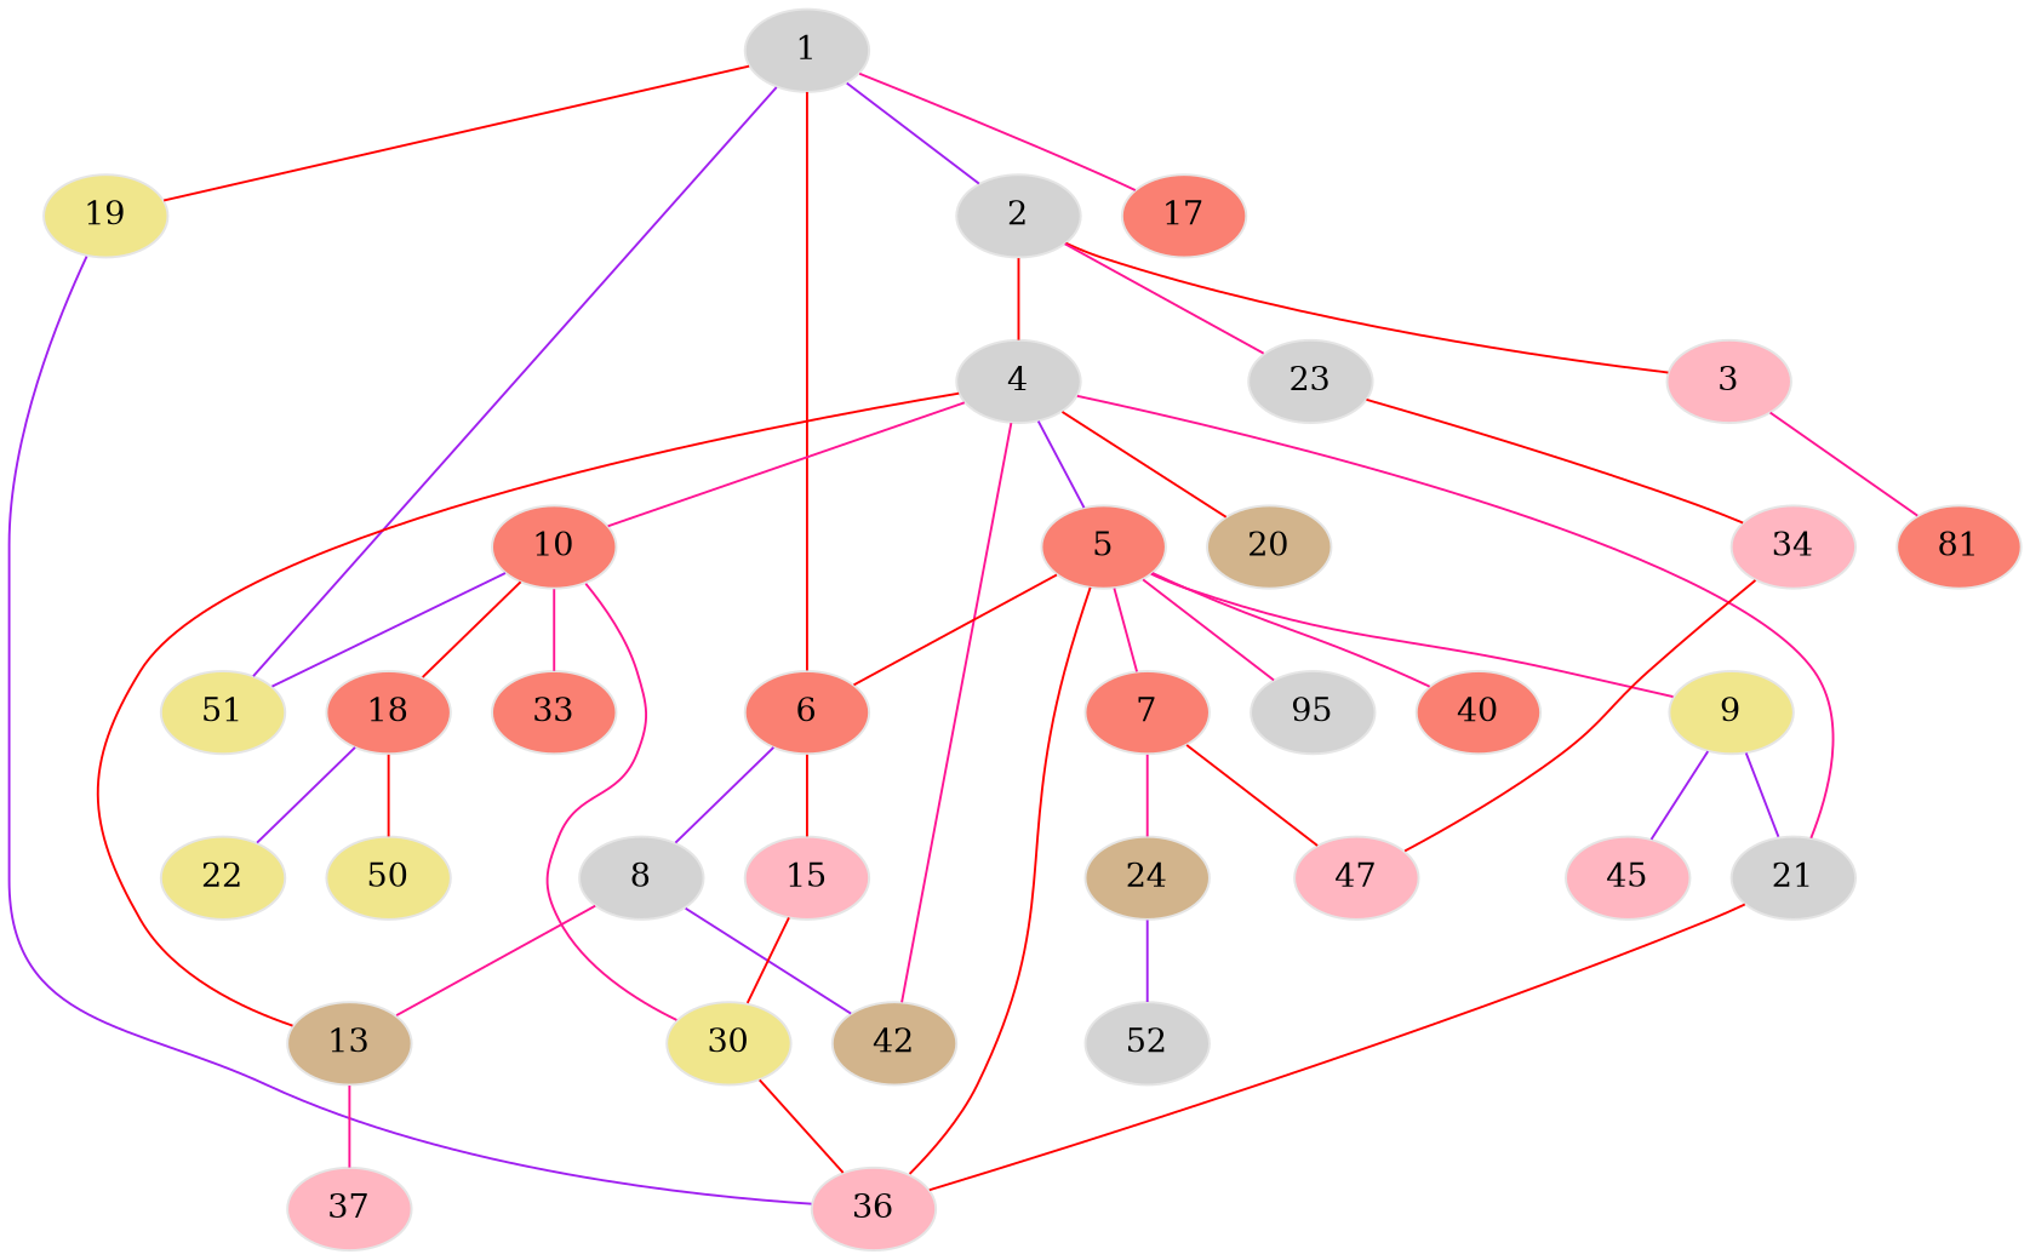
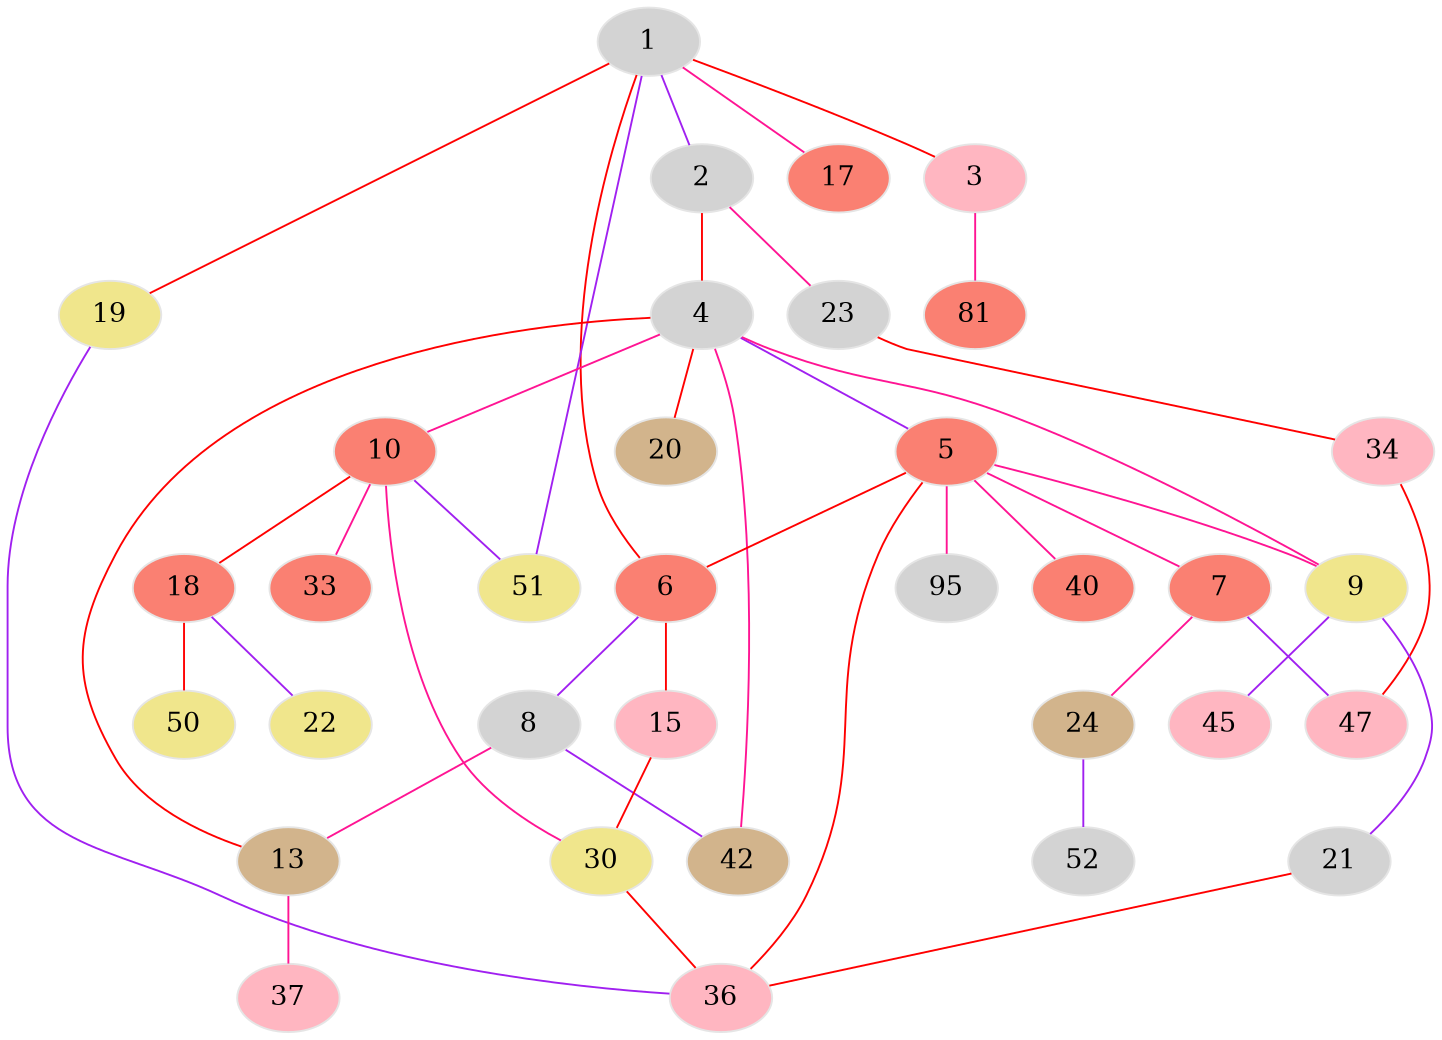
  graph {
    node [color=gray90 fillcolor=salmon style=filled]
    edge [color=red]
    1 [fillcolor=lightgrey super="+16"]
    2 [fillcolor=lightgrey super="+44"]
    6
    17 [super="+39"]
    19 [fillcolor=khaki]
    51 [fillcolor=khaki]
    4 [fillcolor=lightgrey super="+35"]
    3 [fillcolor=lightpink super="+28"]
    23 [fillcolor=lightgrey]
    5 [super="+14"]
    10 [super="+12"]
    13 [fillcolor=tan super="+26"]
    20 [fillcolor=tan]
    21 [fillcolor=lightgrey]
    42 [fillcolor=tan]
    8 [fillcolor=lightgrey super="+11"]
    15 [fillcolor=lightpink super="+49"]
    36 [fillcolor=lightpink super="+43"]
    n19 [label=81]
    34 [fillcolor=lightpink super="+53"]
    7
    9 [fillcolor=khaki super="+29"]
    n23 [fillcolor=lightgrey label=95 super="+41"]
    40
    18 [super="+32"]
    30 [fillcolor=khaki super="+46"]
    33
    37 [fillcolor=lightpink]
    24 [fillcolor=tan super="+38"]
    47 [fillcolor=lightpink]
    45 [fillcolor=lightpink]
    52 [fillcolor=lightgrey]
    22 [fillcolor=khaki super="+27"]
    50 [fillcolor=khaki]
    1 -- 2 [color=purple]
    1 -- 6
    1 -- 17 [color=deeppink]
    1 -- 19
    1 -- 51 [color=purple]
    2 -- 4
-   2 -- 3
+   1 -- 3
    2 -- 23 [color=deeppink]
    6 -- 8 [color=purple]
    6 -- 15
    19 -- 36 [color=purple]
    4 -- 5 [color=purple]
    4 -- 10 [color=deeppink]
    4 -- 13
    4 -- 20
-   4 -- 21 [color=deeppink]
+   4 -- 9 [color=deeppink]
    4 -- 42 [color=deeppink]
    3 -- n19 [color=deeppink]
    23 -- 34
    5 -- 6
    5 -- 36
    5 -- 7 [color=deeppink]
    5 -- 9 [color=deeppink]
    5 -- n23 [color=deeppink]
    5 -- 40 [color=deeppink]
    10 -- 51 [color=purple]
    10 -- 18
    10 -- 30 [color=deeppink]
    10 -- 33 [color=deeppink]
    13 -- 37 [color=deeppink]
    21 -- 36
    8 -- 13 [color=deeppink]
    8 -- 42 [color=purple]
    15 -- 30
    34 -- 47
    7 -- 24 [color=deeppink]
-   7 -- 47
+   7 -- 47 [color=purple]
    9 -- 21 [color=purple]
    9 -- 45 [color=purple]
    18 -- 22 [color=purple]
    18 -- 50
    30 -- 36
    24 -- 52 [color=purple]
  }
